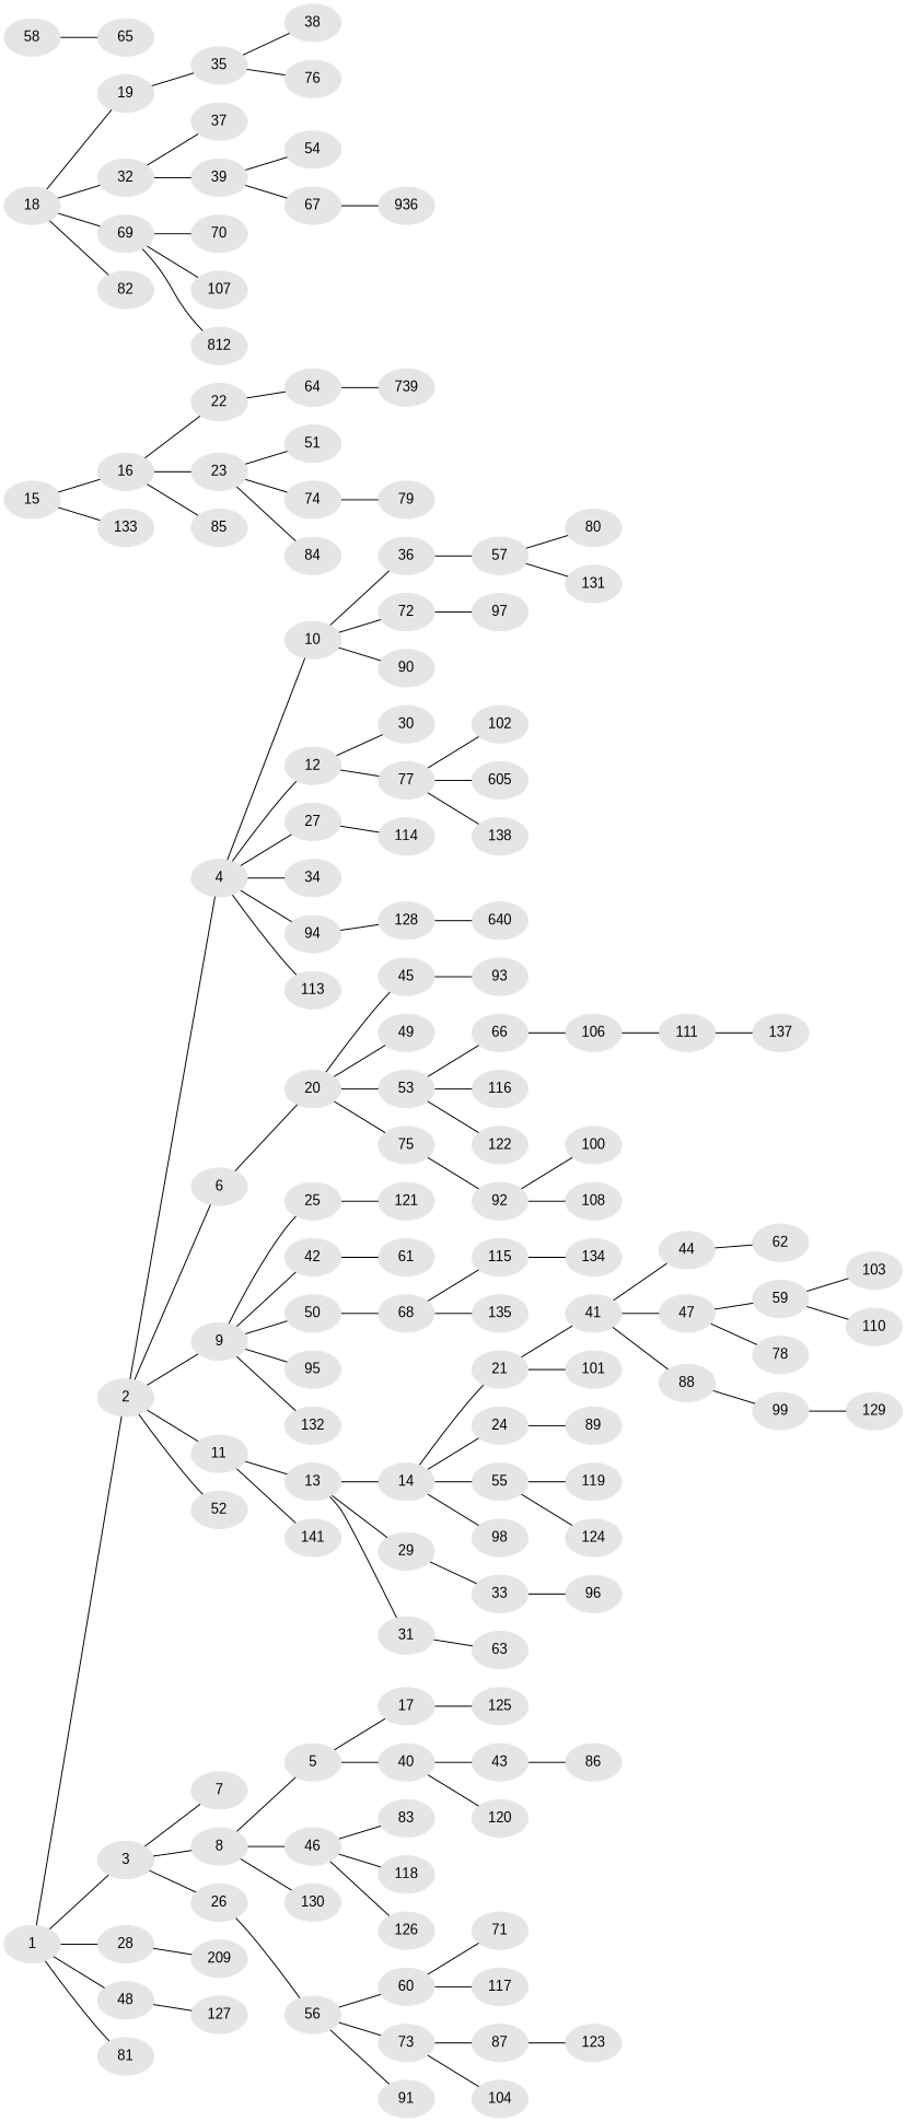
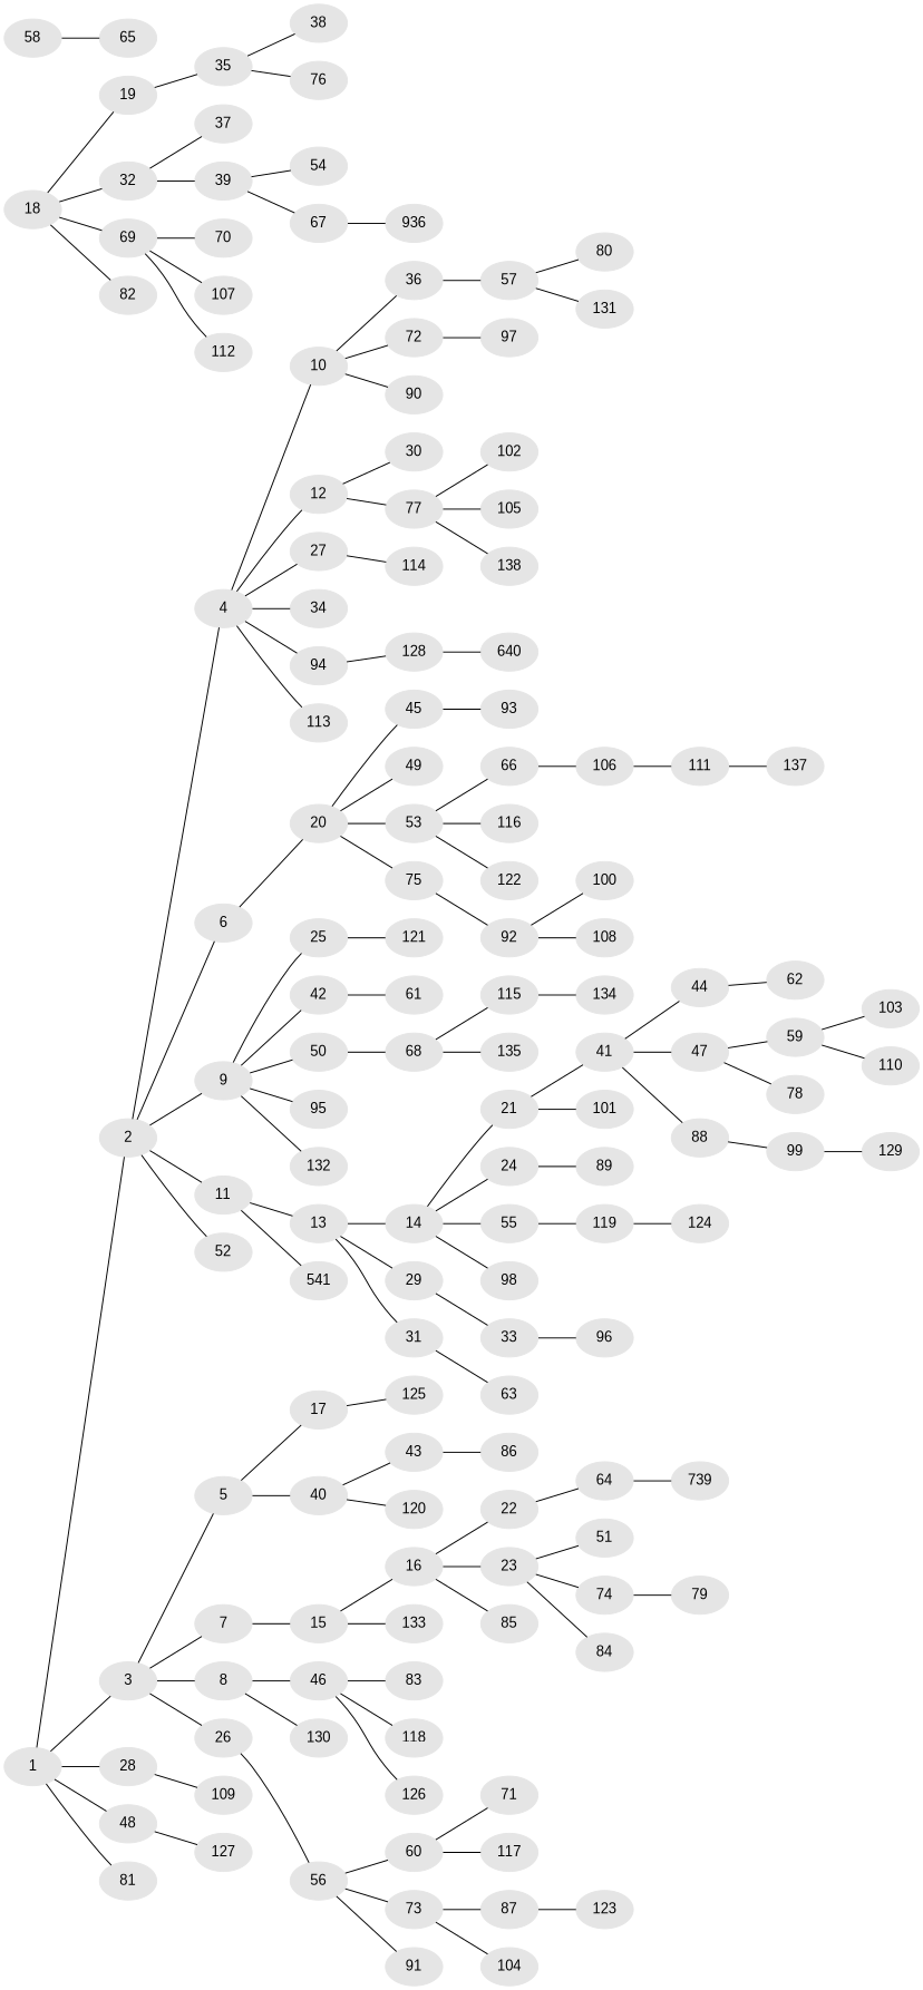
  graph {
    fontname="Liberation Sans"
    rankdir=LR
    node [color=gray90 fontname="Liberation Sans" style=filled]
    edge [fontname="Liberation Sans"]
    1
    2
    3
    28
    48
    81
    4
    6
    9
    11
    52
    5
    7
    8
    26
-   109 [label=209]
+   109
    127
    10
    12
    27
    34
    94
    113
    20
    25
    42
    50
    95
    132
    13
-   141
+   141 [label=541]
    17
    40
    15
    46
    130
    56
    36
    72
    90
    30
    77
    114
    128
    125
    43
    120
    45
    49
    53
    75
    16
    133
    83
    118
    126
    121
    61
    68
    57
    97
    14
    29
    31
    102
-   105 [label=605]
+   105
    138
    21
    24
    55
    98
    18
    19
    32
    69
    82
    33
    63
    41
    101
    89
    119
    22
    23
    85
    64
    51
    74
    84
    35
    37
    39
    70
    107
-   112 [label=812]
+   112
    38
    76
    93
    66
    116
    122
    92
    44
    47
    88
    n106 [label=739]
    79
    60
    73
    91
    96
    54
    67
    80
    131
    n116 [label=936]
    86
    62
    59
    78
    58
    65
    99
    103
    110
    115
    135
    106
    124
    71
    117
    87
    104
    111
    134
    123
    100
    108
    129
    n140 [label=640]
    137
    1 -- 2
    1 -- 3
    1 -- 28
    1 -- 48
    1 -- 81
    2 -- 4
    2 -- 6
    2 -- 9
    2 -- 11
    2 -- 52
-   8 -- 5
+   3 -- 5
    3 -- 7
    3 -- 8
    3 -- 26
    28 -- 109
    48 -- 127
    4 -- 10
    4 -- 12
    4 -- 27
    4 -- 34
    4 -- 94
    4 -- 113
    6 -- 20
    9 -- 25
    9 -- 42
    9 -- 50
    9 -- 95
    9 -- 132
    11 -- 13
    11 -- 141
    5 -- 17
    5 -- 40
+   7 -- 15
    8 -- 46
    8 -- 130
    26 -- 56
    10 -- 36
    10 -- 72
    10 -- 90
    12 -- 30
    12 -- 77
    27 -- 114
    94 -- 128
    20 -- 45
    20 -- 49
    20 -- 53
    20 -- 75
    25 -- 121
    42 -- 61
    50 -- 68
    13 -- 14
    13 -- 29
    13 -- 31
    17 -- 125
    40 -- 43
    40 -- 120
    15 -- 16
    15 -- 133
    46 -- 83
    46 -- 118
    46 -- 126
    56 -- 60
    56 -- 73
    56 -- 91
    36 -- 57
    72 -- 97
    77 -- 102
    77 -- 105
    77 -- 138
    128 -- n140
    43 -- 86
    45 -- 93
    53 -- 66
    53 -- 116
    53 -- 122
    75 -- 92
    16 -- 22
    16 -- 23
    16 -- 85
    68 -- 115
    68 -- 135
    57 -- 80
    57 -- 131
    14 -- 21
    14 -- 24
    14 -- 55
    14 -- 98
    29 -- 33
    31 -- 63
    21 -- 41
    21 -- 101
    24 -- 89
    55 -- 119
    18 -- 19
    18 -- 32
    18 -- 69
    18 -- 82
    19 -- 35
    32 -- 37
    32 -- 39
    69 -- 70
    69 -- 107
    69 -- 112
    33 -- 96
    41 -- 44
    41 -- 47
    41 -- 88
-   55 -- 124
+   119 -- 124
    22 -- 64
    23 -- 51
    23 -- 74
    23 -- 84
    64 -- n106
    74 -- 79
    35 -- 38
    35 -- 76
    39 -- 54
    39 -- 67
    66 -- 106
    92 -- 100
    92 -- 108
    44 -- 62
    47 -- 59
    47 -- 78
    88 -- 99
    60 -- 71
    60 -- 117
    73 -- 87
    73 -- 104
    67 -- n116
    59 -- 103
    59 -- 110
    58 -- 65
    99 -- 129
    115 -- 134
    106 -- 111
    87 -- 123
    111 -- 137
  }
